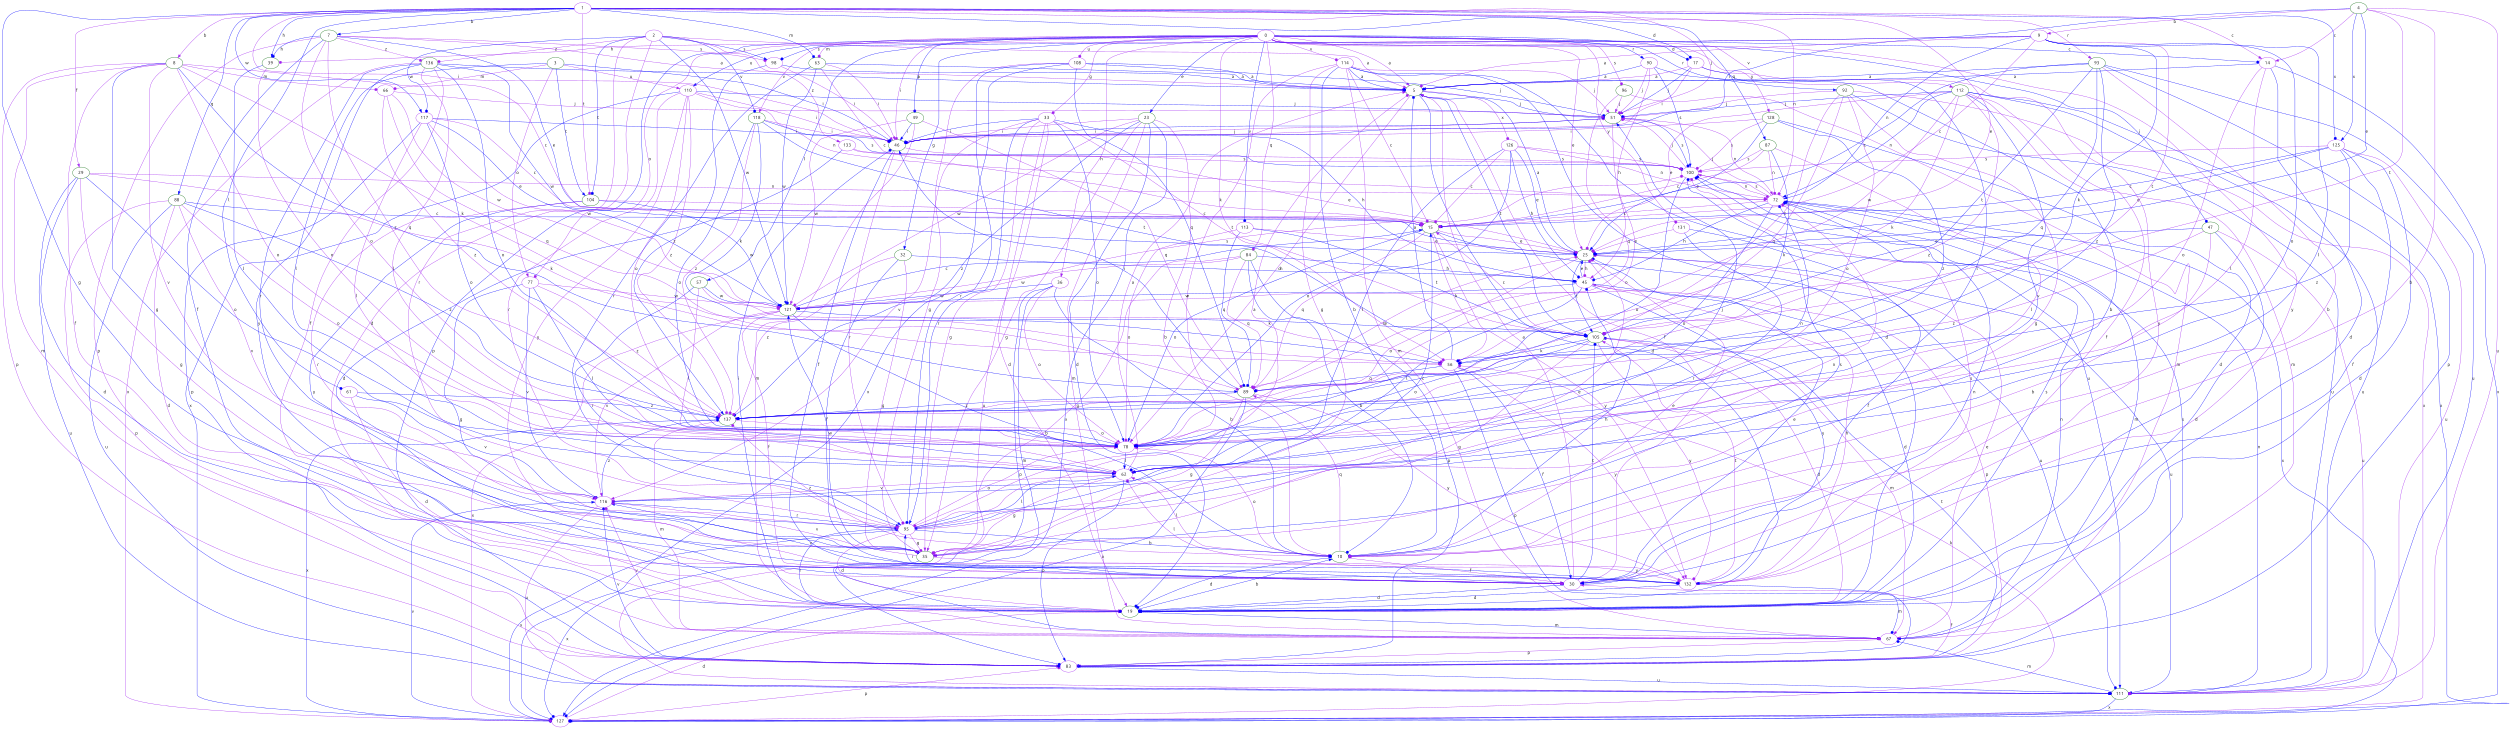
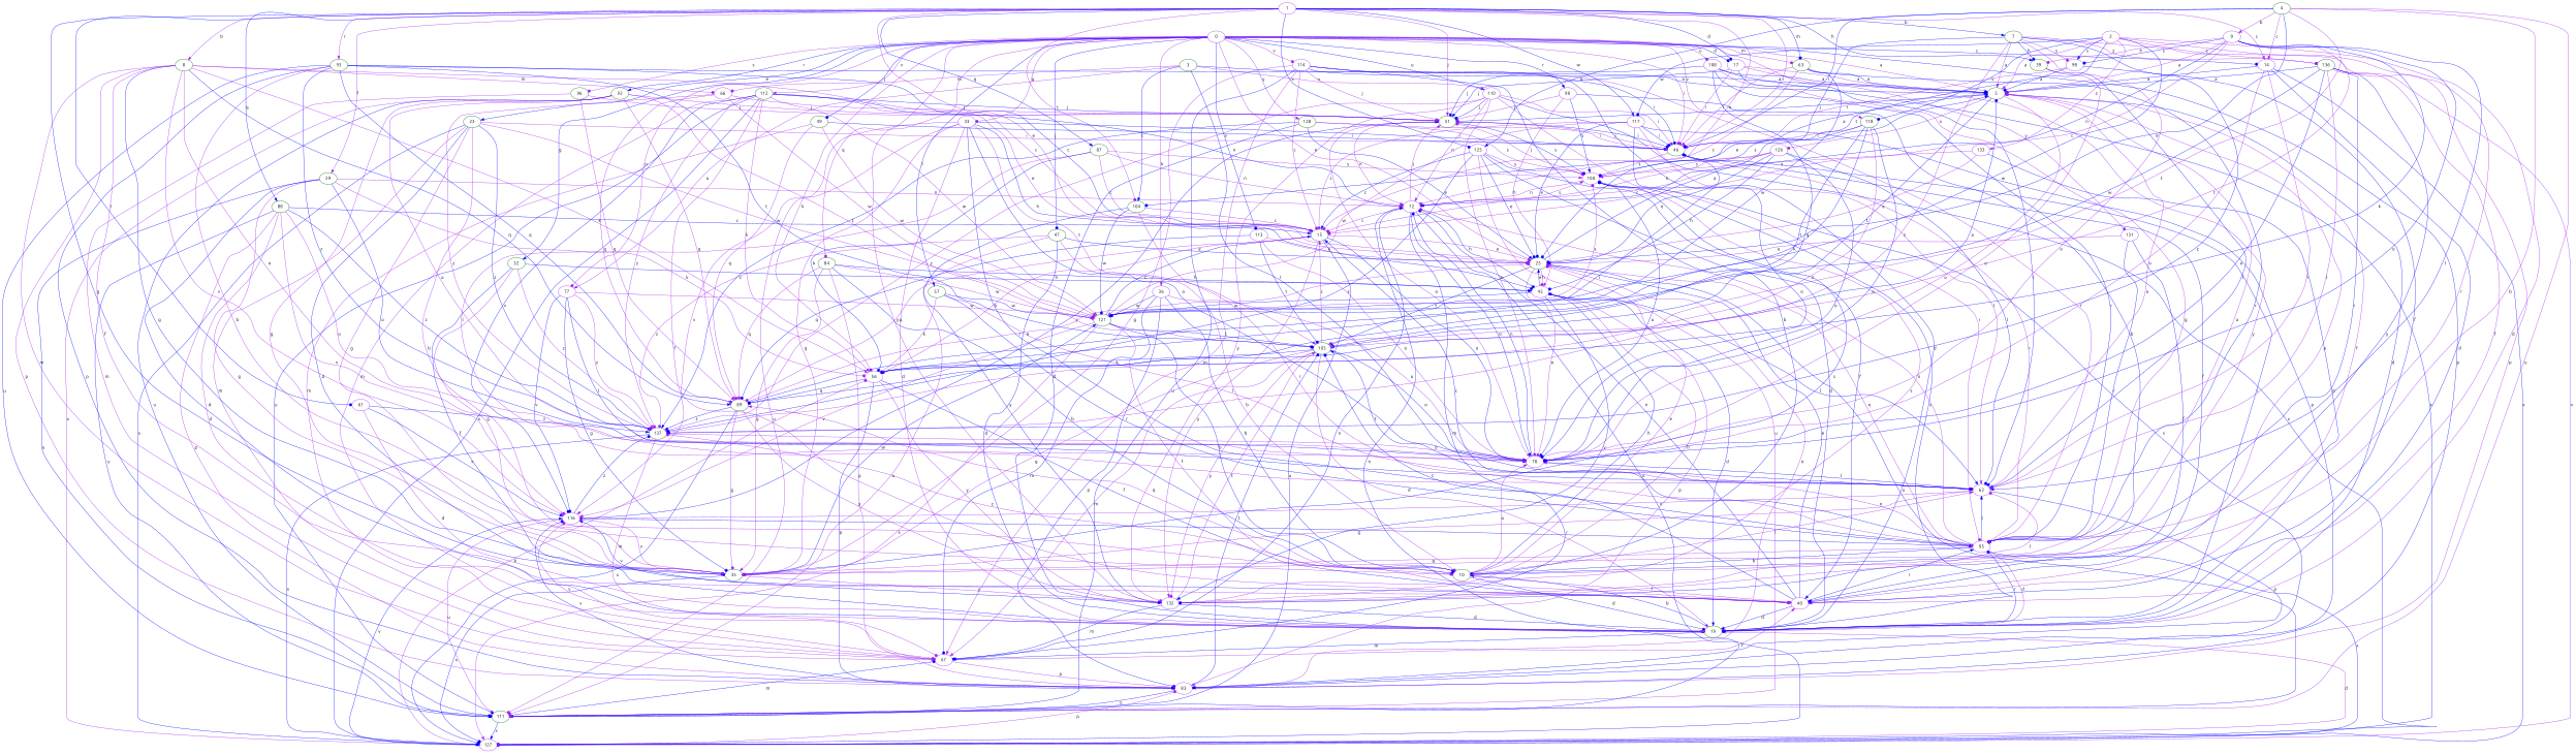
  strict digraph {
    fontname=Ubuntu
    node [color=darkgreen fontname=Ubuntu]
    edge [arrowhead=dot color=purple fontname=Ubuntu]
    0 [color=purple]
    5
    14 [color=purple]
    17 [color=purple]
    23
    25
    32
    33 [color=purple]
    36 [color=purple]
    46
    47
    49
    56 [color=purple]
    57
    63
    77 [color=purple]
    83 [color=purple]
    84
    90 [color=purple]
    92
    96
    108 [color=purple]
    110 [color=purple]
    112
    113 [color=purple]
    114 [color=purple]
    n27 [label=118]
    128
    131 [color=purple]
    132 [color=purple]
    51
    19
    105
-   30 [color=purple]
+   30 [color=purple label=40]
    78 [color=purple]
    126 [color=purple]
    62 [color=purple]
    127 [color=purple]
    35
    121
    10
    137
    67 [color=purple]
    111
    n45 [color=purple label=45]
    95 [color=purple]
    116 [color=purple]
    100 [color=purple]
    89
    15
    72 [color=purple]
    1 [color=purple]
    7
    8
    29
    39
    61 [color=purple]
    87
    88
    93
    104
    117 [color=purple]
    125 [color=purple]
    98 [color=purple]
    136
    66 [color=purple]
    2 [color=purple]
    133 [color=purple]
    3
    4
    9 [color=purple]
    0 -> 5 [arrowhead=normal label=a]
    0 -> 14 [color=blue label=c]
    0 -> 17 [color=blue label=d]
    0 -> 23 [arrowhead=normal color=blue label=e]
    0 -> 25 [arrowhead=normal label=e]
    0 -> 32 [arrowhead=normal color=blue label=g]
    0 -> 33 [label=g]
    0 -> 36 [arrowhead=normal label=h]
    0 -> 46 [label=i]
    0 -> 47 [color=blue label=j]
    0 -> 49 [color=blue label=j]
    0 -> 56 [label=k]
    0 -> 57 [arrowhead=normal color=blue label=l]
    0 -> 63 [label=m]
    0 -> 77 [label=o]
    0 -> 83 [arrowhead=normal color=blue label=p]
    0 -> 84 [label=q]
    0 -> 90 [arrowhead=normal color=blue label=r]
    0 -> 92 [arrowhead=normal color=blue label=r]
    0 -> 96 [label=s]
    0 -> 108 [label=u]
    0 -> 110 [arrowhead=normal color=blue label=u]
    0 -> 112 [arrowhead=normal label=v]
    0 -> 113 [color=blue label=v]
    0 -> 114 [label=v]
    0 -> n27 [arrowhead=normal label=v]
    0 -> 128 [arrowhead=normal label=y]
    0 -> 131 [label=y]
    0 -> 132 [arrowhead=normal label=y]
    5 -> 51 [color=blue label=j]
    5 -> 19 [color=blue label=d]
    5 -> 105 [arrowhead=normal color=blue label=t]
    5 -> 30 [arrowhead=normal label=f]
    5 -> 78 [arrowhead=normal label=o]
    5 -> 126 [label=x]
    14 -> 5 [arrowhead=normal color=blue label=a]
    14 -> 19 [color=blue label=d]
    14 -> 78 [label=o]
    14 -> 62 [arrowhead=normal label=l]
    14 -> 127 [color=blue label=x]
    17 -> 5 [arrowhead=normal label=a]
    17 -> 46 [label=i]
    17 -> 132 [label=y]
    17 -> 51 [arrowhead=normal color=blue label=j]
    17 -> 62 [color=blue label=l]
    23 -> 46 [arrowhead=normal label=i]
    23 -> 19 [color=blue label=d]
    23 -> 127 [arrowhead=normal color=blue label=x]
    23 -> 35 [arrowhead=normal label=g]
    23 -> 121 [label=w]
    23 -> 10 [arrowhead=normal label=b]
    23 -> 137 [color=blue label=z]
    23 -> 67 [label=m]
    25 -> 5 [arrowhead=normal color=blue label=a]
    25 -> 105 [arrowhead=normal color=blue label=t]
    25 -> 78 [label=o]
    25 -> 111 [arrowhead=normal color=blue label=u]
    25 -> n45 [label=h]
    32 -> 30 [arrowhead=normal color=blue label=f]
    32 -> 35 [arrowhead=normal label=g]
    32 -> 137 [label=z]
    32 -> n45 [arrowhead=normal color=blue label=h]
    33 -> 46 [color=blue label=i]
    33 -> 19 [arrowhead=normal label=d]
    33 -> 105 [arrowhead=normal label=t]
    33 -> 78 [arrowhead=normal color=blue label=o]
    33 -> 35 [arrowhead=normal label=g]
    33 -> 111 [label=u]
    33 -> n45 [color=blue label=h]
    33 -> 95 [arrowhead=normal color=blue label=r]
    33 -> 116 [arrowhead=normal label=v]
    36 -> 83 [color=blue label=p]
    36 -> 78 [arrowhead=normal label=o]
    36 -> 121 [arrowhead=normal color=blue label=w]
    36 -> 10 [color=blue label=b]
    36 -> 67 [color=blue label=m]
-   90 -> 5 [color=blue label=a]
+   46 -> 5 [color=blue label=a]
    46 -> 51 [label=j]
    46 -> 30 [color=blue label=f]
    46 -> 95 [label=r]
    46 -> 100 [label=s]
    47 -> 25 [arrowhead=normal color=blue label=e]
    47 -> 19 [color=blue label=d]
    47 -> 10 [label=b]
    47 -> 137 [label=z]
    47 -> 111 [label=u]
    49 -> 46 [arrowhead=normal color=blue label=i]
    49 -> 121 [arrowhead=normal label=w]
    49 -> 67 [label=m]
    49 -> 89 [label=q]
    56 -> 5 [color=blue label=a]
    56 -> 83 [color=blue label=p]
    56 -> 132 [arrowhead=normal label=y]
    56 -> 30 [arrowhead=normal color=blue label=f]
    56 -> 89 [color=blue label=q]
    57 -> 56 [label=k]
    57 -> 62 [arrowhead=normal label=l]
    57 -> 121 [arrowhead=normal color=blue label=w]
    57 -> 95 [arrowhead=normal color=blue label=r]
    63 -> 5 [arrowhead=normal color=blue label=a]
    63 -> 46 [arrowhead=normal label=i]
    63 -> 121 [color=blue label=w]
    63 -> 95 [arrowhead=normal color=blue label=r]
    63 -> 15 [label=c]
    77 -> 62 [color=blue label=l]
    77 -> 35 [color=blue label=g]
    77 -> 121 [label=w]
    77 -> 137 [arrowhead=normal label=z]
    77 -> 116 [color=blue label=v]
    83 -> 105 [color=blue label=t]
    83 -> 30 [arrowhead=normal label=f]
    83 -> 111 [color=blue label=u]
    83 -> 116 [color=blue label=v]
    83 -> 100 [color=blue label=s]
-   84 -> 83 [color=blue label=p]
+   84 -> 83 [label=p]
    84 -> 35 [arrowhead=normal label=g]
    84 -> 121 [label=w]
    84 -> 10 [color=blue label=b]
    84 -> n45 [arrowhead=normal color=blue label=h]
    84 -> 89 [label=q]
    90 -> 51 [label=j]
    90 -> 10 [color=blue label=b]
    90 -> n45 [arrowhead=normal label=h]
    90 -> 100 [arrowhead=normal color=blue label=s]
    92 -> 51 [arrowhead=normal label=j]
    92 -> 105 [label=t]
    92 -> 78 [arrowhead=normal label=o]
    92 -> 127 [label=x]
    92 -> 35 [arrowhead=normal label=g]
    92 -> 111 [arrowhead=normal color=blue label=u]
    92 -> 89 [arrowhead=normal label=q]
    96 -> 51 [arrowhead=normal label=j]
    96 -> 67 [label=m]
    96 -> 89 [arrowhead=normal label=q]
    108 -> 5 [color=blue label=a]
    108 -> 51 [color=blue label=j]
    108 -> 127 [color=blue label=x]
    108 -> 35 [label=g]
    108 -> 95 [color=blue label=r]
    108 -> 89 [color=blue label=q]
    110 -> 46 [label=i]
    110 -> 132 [label=y]
    110 -> 51 [color=blue label=j]
    110 -> 78 [label=o]
    110 -> 127 [color=blue label=x]
    110 -> 137 [label=z]
    110 -> 95 [label=r]
    110 -> 72 [arrowhead=normal label=n]
    112 -> 25 [label=e]
    112 -> 56 [arrowhead=normal label=k]
    112 -> 51 [color=blue label=j]
    112 -> 30 [arrowhead=normal label=f]
    112 -> 127 [arrowhead=normal color=blue label=x]
    112 -> 121 [arrowhead=normal label=w]
    112 -> 137 [label=z]
    112 -> 67 [arrowhead=normal label=m]
    112 -> 111 [color=blue label=u]
    112 -> 116 [color=blue label=v]
    112 -> 72 [arrowhead=normal color=blue label=n]
    113 -> 25 [arrowhead=normal label=e]
    113 -> 105 [color=blue label=t]
    113 -> 78 [label=o]
    113 -> 89 [color=blue label=q]
    114 -> 5 [color=blue label=a]
    114 -> 51 [arrowhead=normal label=j]
    114 -> 19 [arrowhead=normal color=blue label=d]
    114 -> 35 [label=g]
    114 -> 10 [color=blue label=b]
    114 -> 67 [arrowhead=normal label=m]
    114 -> 111 [arrowhead=normal color=blue label=u]
    114 -> 95 [label=r]
    114 -> 15 [label=c]
    n27 -> 46 [arrowhead=normal label=i]
    n27 -> 56 [arrowhead=normal color=blue label=k]
    n27 -> 105 [arrowhead=normal color=blue label=t]
    n27 -> 78 [arrowhead=normal color=blue label=o]
    n27 -> 137 [label=z]
    n27 -> 100 [color=blue label=s]
    128 -> 25 [arrowhead=normal color=blue label=e]
    128 -> 46 [label=i]
    128 -> 19 [color=blue label=d]
    128 -> 137 [arrowhead=normal color=blue label=z]
    128 -> 100 [label=s]
    131 -> 25 [label=e]
    131 -> 30 [arrowhead=normal color=blue label=f]
    131 -> 95 [color=blue label=r]
    132 -> 19 [color=blue label=d]
    132 -> 105 [arrowhead=normal label=t]
    132 -> 62 [label=l]
    132 -> 67 [color=blue label=m]
    132 -> n45 [arrowhead=normal label=h]
    132 -> 116 [arrowhead=normal color=blue label=v]
    132 -> 100 [label=s]
    51 -> 46 [color=blue label=i]
    51 -> 78 [arrowhead=normal label=o]
    51 -> 100 [color=blue label=s]
    51 -> 72 [arrowhead=normal label=n]
    19 -> 46 [color=blue label=i]
    19 -> 10 [arrowhead=normal color=blue label=b]
    19 -> 67 [arrowhead=normal color=blue label=m]
    19 -> 95 [color=blue label=r]
    19 -> 100 [color=blue label=s]
    105 -> 56 [arrowhead=normal color=blue label=k]
    105 -> 132 [label=y]
    105 -> 19 [arrowhead=normal label=d]
    105 -> 78 [arrowhead=normal color=blue label=o]
    105 -> 35 [arrowhead=normal label=g]
    105 -> 67 [arrowhead=normal label=m]
    105 -> 15 [arrowhead=normal label=c]
    30 -> 5 [arrowhead=normal label=a]
    30 -> 25 [color=blue label=e]
    30 -> 19 [arrowhead=normal color=blue label=d]
    30 -> 105 [color=blue label=t]
    30 -> 95 [arrowhead=normal color=blue label=r]
    30 -> 72 [color=blue label=n]
    78 -> 62 [arrowhead=normal color=blue label=l]
    78 -> 72 [color=blue label=n]
    126 -> 25 [arrowhead=normal color=blue label=e]
    126 -> 78 [color=blue label=o]
    126 -> 62 [color=blue label=l]
    126 -> n45 [color=blue label=h]
    126 -> 100 [arrowhead=normal label=s]
    126 -> 15 [label=c]
    126 -> 72 [arrowhead=normal label=n]
    62 -> 5 [arrowhead=normal label=a]
    62 -> 83 [arrowhead=normal color=blue label=p]
+   62 -> 105 [arrowhead=normal color=blue label=t]
    62 -> 35 [label=g]
    62 -> 116 [label=v]
    127 -> 56 [label=k]
    127 -> 83 [label=p]
    127 -> 19 [arrowhead=normal label=d]
    127 -> 116 [arrowhead=normal color=blue label=v]
    35 -> 132 [label=y]
    35 -> 127 [color=blue label=x]
    35 -> 121 [arrowhead=normal color=blue label=w]
    35 -> 116 [label=v]
    35 -> 100 [color=blue label=s]
    121 -> 105 [arrowhead=normal color=blue label=t]
    121 -> 30 [arrowhead=normal label=f]
    121 -> 127 [arrowhead=normal label=x]
    121 -> 10 [arrowhead=normal color=blue label=b]
    121 -> 116 [arrowhead=normal label=v]
    121 -> 100 [label=s]
    121 -> 15 [arrowhead=normal color=blue label=c]
    10 -> 25 [label=e]
    10 -> 19 [color=blue label=d]
    10 -> 30 [arrowhead=normal label=f]
    10 -> 78 [arrowhead=normal label=o]
    10 -> 62 [arrowhead=normal label=l]
    10 -> 137 [label=z]
    10 -> n45 [color=blue label=h]
    10 -> 89 [arrowhead=normal label=q]
    137 -> 78 [arrowhead=normal label=o]
    137 -> 127 [color=blue label=x]
    137 -> 67 [label=m]
    67 -> 25 [label=e]
    67 -> 83 [arrowhead=normal label=p]
    67 -> 116 [label=v]
    67 -> 72 [arrowhead=normal color=blue label=n]
    111 -> 127 [arrowhead=normal color=blue label=x]
    111 -> 67 [color=blue label=m]
    111 -> 72 [arrowhead=normal color=blue label=n]
    n45 -> 25 [arrowhead=normal color=blue label=e]
    n45 -> 83 [arrowhead=normal label=p]
    n45 -> 132 [arrowhead=normal color=blue label=y]
    n45 -> 19 [arrowhead=normal color=blue label=d]
    n45 -> 62 [arrowhead=normal color=blue label=l]
    n45 -> 121 [arrowhead=normal color=blue label=w]
    95 -> 5 [label=a]
    95 -> 25 [label=e]
    95 -> 19 [arrowhead=normal label=d]
    95 -> 78 [arrowhead=normal label=o]
    95 -> 62 [arrowhead=normal color=blue label=l]
    95 -> 127 [color=blue label=x]
    95 -> 35 [label=g]
    95 -> 10 [color=blue label=b]
    95 -> 15 [arrowhead=normal color=blue label=c]
    95 -> 72 [label=n]
    116 -> 51 [arrowhead=normal color=blue label=j]
    116 -> 137 [color=blue label=z]
    116 -> 111 [arrowhead=normal label=u]
    116 -> 95 [arrowhead=normal color=blue label=r]
    100 -> 51 [label=j]
    100 -> 78 [arrowhead=normal color=blue label=o]
    100 -> 72 [label=n]
    89 -> 25 [label=e]
    89 -> 46 [arrowhead=normal color=blue label=i]
    89 -> 132 [arrowhead=normal label=y]
    89 -> 127 [color=blue label=x]
    89 -> 35 [label=g]
    89 -> 137 [arrowhead=normal color=blue label=z]
    15 -> 25 [label=e]
    15 -> 56 [arrowhead=normal label=k]
    15 -> 132 [arrowhead=normal label=y]
    15 -> 78 [arrowhead=normal color=blue label=o]
    15 -> 111 [color=blue label=u]
    15 -> 89 [label=q]
    72 -> 51 [arrowhead=normal label=j]
    72 -> 78 [arrowhead=normal color=blue label=o]
    72 -> 127 [color=blue label=x]
    72 -> 67 [arrowhead=normal color=blue label=m]
    72 -> n45 [color=blue label=h]
    72 -> 100 [arrowhead=normal label=s]
    72 -> 15 [label=c]
    1 -> 14 [arrowhead=normal label=c]
    1 -> 17 [color=blue label=d]
    1 -> 25 [label=e]
    1 -> 46 [label=i]
    1 -> 63 [color=blue label=m]
    1 -> 51 [arrowhead=normal label=j]
    1 -> 35 [color=blue label=g]
    1 -> 72 [label=n]
    1 -> 7 [arrowhead=normal color=blue label=b]
    1 -> 8 [arrowhead=normal label=b]
    1 -> 29 [arrowhead=normal label=f]
    1 -> 39 [arrowhead=normal color=blue label=h]
    1 -> 61 [color=blue label=l]
    1 -> 87 [arrowhead=normal color=blue label=q]
    1 -> 88 [arrowhead=normal color=blue label=q]
    1 -> 93 [arrowhead=normal label=r]
    1 -> 104 [label=t]
    1 -> 117 [arrowhead=normal color=blue label=w]
    1 -> 125 [color=blue label=x]
    7 -> 5 [arrowhead=normal label=a]
    7 -> 25 [color=blue label=e]
    7 -> 83 [arrowhead=normal label=p]
    7 -> 30 [color=blue label=f]
    7 -> 78 [label=o]
    7 -> 137 [label=z]
    7 -> 39 [color=blue label=h]
    7 -> 98 [label=s]
    7 -> 136 [label=z]
    8 -> 56 [arrowhead=normal label=k]
    8 -> 83 [arrowhead=normal label=p]
    8 -> 30 [label=f]
    8 -> 78 [label=o]
    8 -> 35 [arrowhead=normal color=blue label=g]
    8 -> 67 [arrowhead=normal label=m]
    8 -> 116 [arrowhead=normal label=v]
    8 -> 89 [arrowhead=normal color=blue label=q]
    8 -> 15 [arrowhead=normal label=c]
    8 -> 66 [label=m]
    29 -> 56 [label=k]
    29 -> 19 [color=blue label=d]
    29 -> 78 [color=blue label=o]
    29 -> 35 [arrowhead=normal label=g]
    29 -> 111 [arrowhead=normal color=blue label=u]
    29 -> 72 [arrowhead=normal label=n]
    39 -> 78 [label=o]
    39 -> 62 [arrowhead=normal color=blue label=l]
    61 -> 19 [arrowhead=normal label=d]
    61 -> 137 [arrowhead=normal color=blue label=z]
    61 -> 116 [arrowhead=normal color=blue label=v]
    87 -> 56 [color=blue label=k]
    87 -> 62 [label=l]
    87 -> 100 [arrowhead=normal label=s]
    87 -> 15 [label=c]
    87 -> 72 [label=n]
    88 -> 83 [arrowhead=normal label=p]
    88 -> 19 [label=d]
    88 -> 78 [label=o]
    88 -> 137 [color=blue label=z]
    88 -> 111 [color=blue label=u]
    88 -> 116 [label=v]
    88 -> 15 [arrowhead=normal color=blue label=c]
    93 -> 5 [arrowhead=normal color=blue label=a]
    93 -> 83 [arrowhead=normal color=blue label=p]
    93 -> 105 [color=blue label=t]
    93 -> 10 [label=b]
    93 -> 137 [arrowhead=normal color=blue label=z]
    93 -> 111 [color=blue label=u]
    93 -> 89 [color=blue label=q]
    93 -> 15 [arrowhead=normal color=blue label=c]
    104 -> 132 [arrowhead=normal color=blue label=y]
    104 -> 121 [color=blue label=w]
    104 -> 95 [label=r]
    104 -> 15 [arrowhead=normal label=c]
    117 -> 25 [color=blue label=e]
    117 -> 46 [color=blue label=i]
    117 -> 83 [color=blue label=p]
    117 -> 78 [color=blue label=o]
    117 -> 62 [arrowhead=normal label=l]
    117 -> 121 [arrowhead=normal label=w]
    117 -> 15 [label=c]
    125 -> 25 [color=blue label=e]
    125 -> 19 [arrowhead=normal color=blue label=d]
    125 -> 30 [arrowhead=normal color=blue label=f]
    125 -> 137 [arrowhead=normal color=blue label=z]
    125 -> 111 [label=u]
    125 -> 100 [arrowhead=normal label=s]
    125 -> 15 [arrowhead=normal color=blue label=c]
    98 -> 5 [color=blue label=a]
    98 -> 46 [arrowhead=normal label=i]
    98 -> 137 [arrowhead=normal color=blue label=z]
    136 -> 5 [color=blue label=a]
    136 -> 132 [color=blue label=y]
    136 -> 30 [arrowhead=normal label=f]
    136 -> 78 [color=blue label=o]
    136 -> 62 [label=l]
    136 -> 127 [label=x]
    136 -> 121 [arrowhead=normal color=blue label=w]
    136 -> 95 [arrowhead=normal color=blue label=r]
    66 -> 51 [arrowhead=normal label=j]
    66 -> 121 [label=w]
    66 -> 137 [label=z]
    66 -> 89 [label=q]
    2 -> 5 [arrowhead=normal label=a]
    2 -> n27 [color=blue label=v]
    2 -> 19 [label=d]
    2 -> 121 [arrowhead=normal color=blue label=w]
    2 -> 95 [label=r]
    2 -> 104 [color=blue label=t]
    2 -> 117 [color=blue label=w]
    2 -> 98 [arrowhead=normal color=blue label=s]
    2 -> 136 [label=z]
    2 -> 133 [arrowhead=normal label=z]
    133 -> 25 [label=e]
    133 -> 19 [color=blue label=d]
    133 -> 100 [arrowhead=normal label=s]
    3 -> 46 [color=blue label=i]
    3 -> 77 [arrowhead=normal label=o]
    3 -> 110 [arrowhead=normal label=u]
    3 -> 62 [arrowhead=normal color=blue label=l]
    3 -> 104 [arrowhead=normal color=blue label=t]
    3 -> 66 [label=m]
    4 -> 14 [arrowhead=normal label=c]
    4 -> 25 [color=blue label=e]
    4 -> 46 [color=blue label=i]
    4 -> 105 [arrowhead=normal label=t]
    4 -> 10 [arrowhead=normal label=b]
    4 -> 111 [label=u]
    4 -> 125 [arrowhead=normal color=blue label=x]
    4 -> 9 [arrowhead=normal label=b]
    9 -> 5 [label=a]
    9 -> 56 [color=blue label=k]
    9 -> 105 [label=t]
    9 -> 78 [arrowhead=normal color=blue label=o]
    9 -> 62 [arrowhead=normal color=blue label=l]
    9 -> 15 [label=c]
    9 -> 72 [arrowhead=normal color=blue label=n]
    9 -> 39 [label=h]
    9 -> 98 [color=blue label=s]
  }
